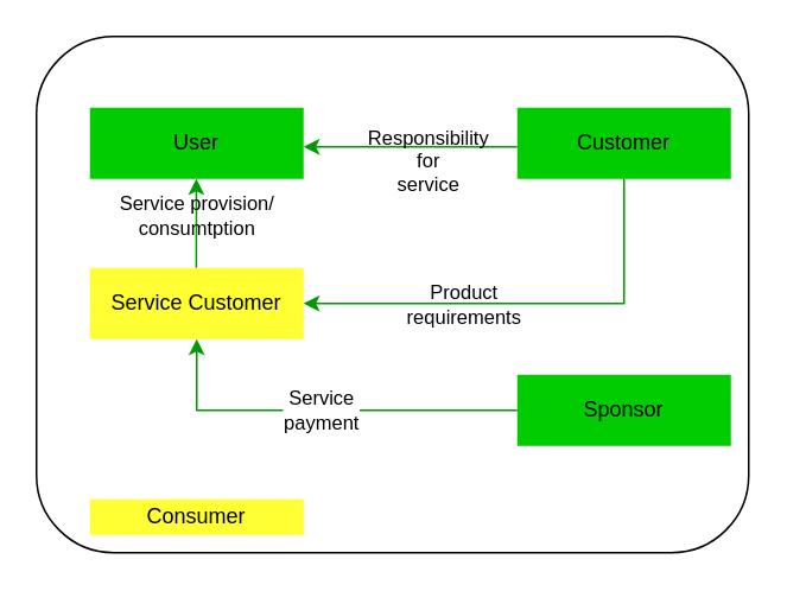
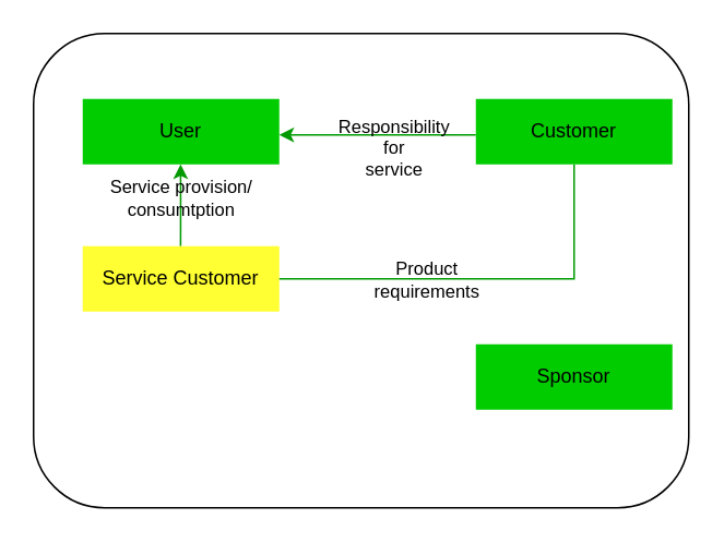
  <mxCell id="0" />
  <mxCell id="1" parent="0" />
  <mxCell id="2" value="" style="rounded=1;whiteSpace=wrap;html=1;" vertex="1" parent="1"><mxGeometry x="20" y="20" width="400" height="290" as="geometry" /></mxCell>
  <mxCell id="3" style="edgeStyle=orthogonalEdgeStyle;rounded=0;orthogonalLoop=1;jettySize=auto;html=1;entryX=0.5;entryY=1;entryDx=0;entryDy=0;strokeColor=#009900;" edge="1" parent="1"><mxGeometry relative="1" as="geometry"><mxPoint x="109.76" y="150" as="sourcePoint" /><mxPoint x="109.76" y="100" as="targetPoint" /><Array as="points"><mxPoint x="109.76" y="120" /><mxPoint x="109.76" y="120" /></Array></mxGeometry></mxCell>
  <mxCell id="4" value="Service provision/&lt;br&gt;consumtption" style="edgeLabel;html=1;align=center;verticalAlign=middle;resizable=0;points=[];labelBackgroundColor=none;" vertex="1" connectable="0" parent="3"><mxGeometry x="-0.265" y="2" relative="1" as="geometry"><mxPoint x="2" y="-11" as="offset" /></mxGeometry></mxCell>
  <mxCell id="5" value="Service Customer" style="rounded=0;whiteSpace=wrap;html=1;strokeColor=none;fillColor=#FFFF33;" vertex="1" parent="1"><mxGeometry x="50" y="150" width="120" height="40" as="geometry" /></mxCell>
  <mxCell id="6" value="User" style="rounded=0;whiteSpace=wrap;html=1;fillColor=#00CC00;strokeColor=none;" vertex="1" parent="1"><mxGeometry x="50" y="60" width="120" height="40" as="geometry" /></mxCell>
- <mxCell id="7" style="edgeStyle=orthogonalEdgeStyle;rounded=0;orthogonalLoop=1;jettySize=auto;html=1;entryX=1;entryY=0.5;entryDx=0;entryDy=0;exitX=0.5;exitY=1;exitDx=0;exitDy=0;strokeColor=#009900;" edge="1" parent="1" source="10" target="5"><mxGeometry relative="1" as="geometry" /></mxCell>
+ <mxCell id="7" style="edgeStyle=orthogonalEdgeStyle;rounded=0;orthogonalLoop=1;jettySize=auto;html=1;entryX=1;entryY=0.5;entryDx=0;entryDy=0;exitX=0.5;exitY=1;exitDx=0;exitDy=0;strokeColor=#009900;endArrow=none;" edge="1" parent="1" source="10" target="5"><mxGeometry relative="1" as="geometry" /></mxCell>
  <mxCell id="8" value="Product &lt;br&gt;requirements" style="edgeLabel;html=1;align=center;verticalAlign=middle;resizable=0;points=[];labelBackgroundColor=none;" vertex="1" connectable="0" parent="7"><mxGeometry x="-0.404" relative="1" as="geometry"><mxPoint x="-86" as="offset" /></mxGeometry></mxCell>
  <mxCell id="9" value="Responsibility&lt;br&gt;for &lt;br&gt;service" style="edgeStyle=orthogonalEdgeStyle;rounded=0;orthogonalLoop=1;jettySize=auto;html=1;labelBackgroundColor=none;strokeColor=#009900;" edge="1" parent="1"><mxGeometry x="-0.167" y="8" relative="1" as="geometry"><mxPoint x="170" y="82" as="targetPoint" /><mxPoint x="290" y="82" as="sourcePoint" /><mxPoint as="offset" /></mxGeometry></mxCell>
  <mxCell id="10" value="Customer" style="rounded=0;whiteSpace=wrap;html=1;fillColor=#00CC00;strokeColor=none;" vertex="1" parent="1"><mxGeometry x="290" y="60" width="120" height="40" as="geometry" /></mxCell>
- <mxCell id="11" value="Service &lt;br&gt;payment" style="edgeStyle=orthogonalEdgeStyle;rounded=0;orthogonalLoop=1;jettySize=auto;html=1;entryX=0.5;entryY=1;entryDx=0;entryDy=0;strokeColor=#009900;" edge="1" parent="1" source="12" target="5"><mxGeometry relative="1" as="geometry" /></mxCell>
  <mxCell id="12" value="Sponsor" style="rounded=0;whiteSpace=wrap;html=1;fillColor=#00CC00;strokeColor=none;" vertex="1" parent="1"><mxGeometry x="290" y="210" width="120" height="40" as="geometry" /></mxCell>
- <mxCell id="13" value="Consumer" style="rounded=0;whiteSpace=wrap;html=1;fillColor=#FFFF33;strokeColor=none;" vertex="1" parent="1"><mxGeometry x="50" y="280" width="120" height="20" as="geometry" /></mxCell>
